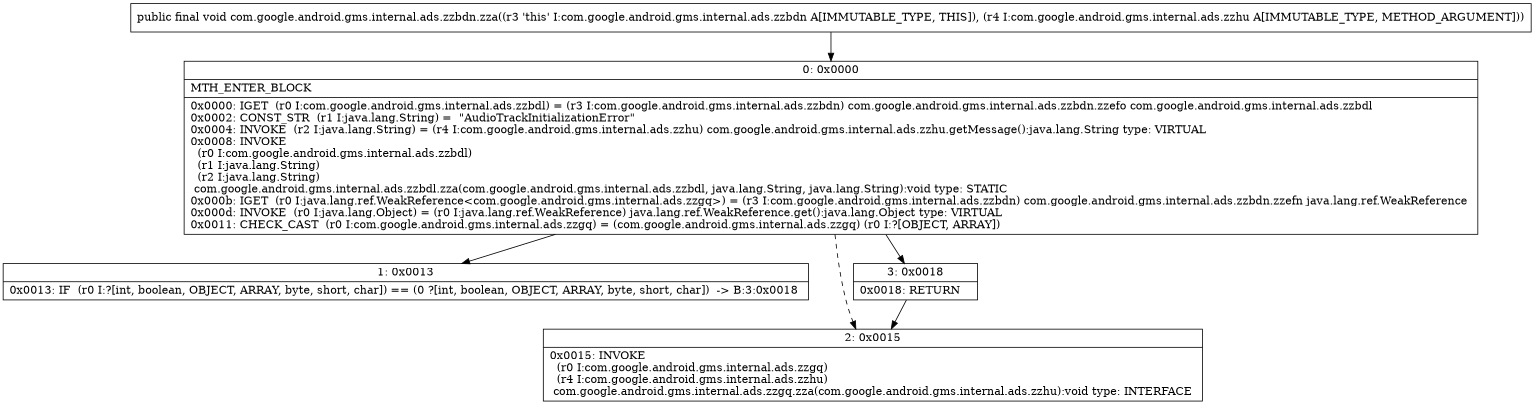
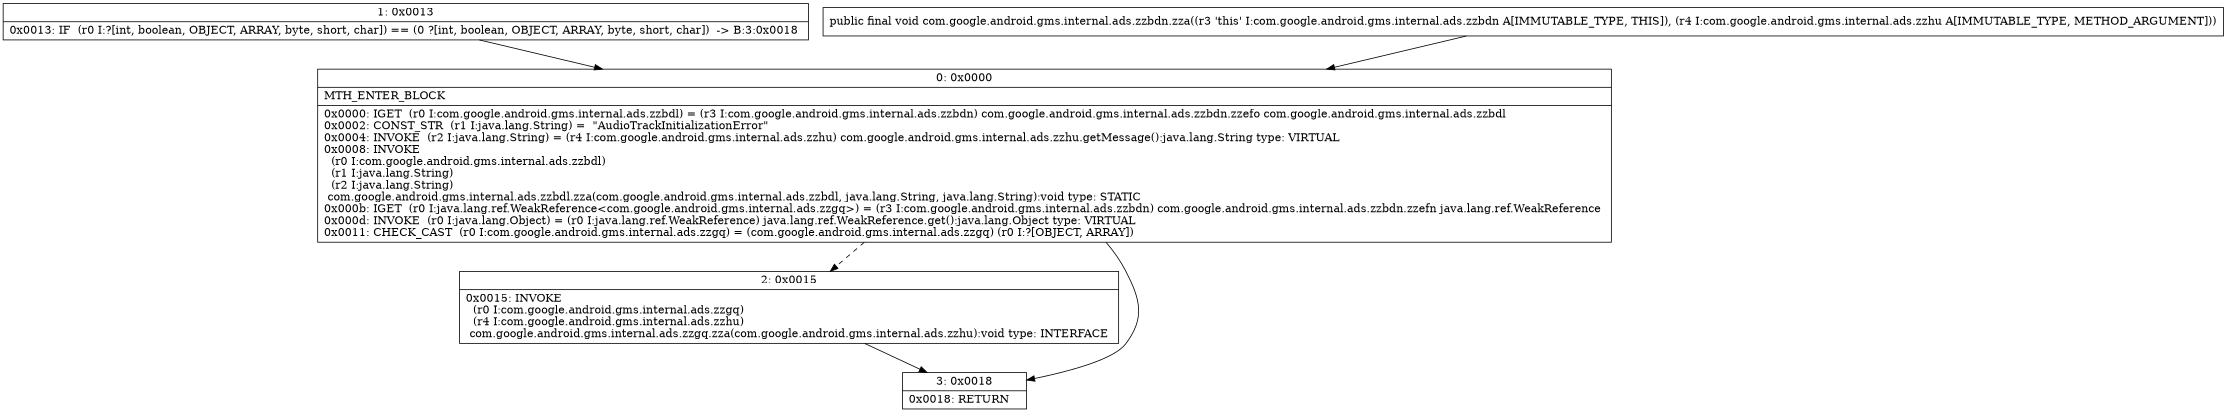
  digraph {
    node [shape=record]
    n1 [label="{0\:\ 0x0000|MTH_ENTER_BLOCK\l|0x0000: IGET  (r0 I:com.google.android.gms.internal.ads.zzbdl) = (r3 I:com.google.android.gms.internal.ads.zzbdn) com.google.android.gms.internal.ads.zzbdn.zzefo com.google.android.gms.internal.ads.zzbdl \l0x0002: CONST_STR  (r1 I:java.lang.String) =  \"AudioTrackInitializationError\" \l0x0004: INVOKE  (r2 I:java.lang.String) = (r4 I:com.google.android.gms.internal.ads.zzhu) com.google.android.gms.internal.ads.zzhu.getMessage():java.lang.String type: VIRTUAL \l0x0008: INVOKE  \l  (r0 I:com.google.android.gms.internal.ads.zzbdl)\l  (r1 I:java.lang.String)\l  (r2 I:java.lang.String)\l com.google.android.gms.internal.ads.zzbdl.zza(com.google.android.gms.internal.ads.zzbdl, java.lang.String, java.lang.String):void type: STATIC \l0x000b: IGET  (r0 I:java.lang.ref.WeakReference\<com.google.android.gms.internal.ads.zzgq\>) = (r3 I:com.google.android.gms.internal.ads.zzbdn) com.google.android.gms.internal.ads.zzbdn.zzefn java.lang.ref.WeakReference \l0x000d: INVOKE  (r0 I:java.lang.Object) = (r0 I:java.lang.ref.WeakReference) java.lang.ref.WeakReference.get():java.lang.Object type: VIRTUAL \l0x0011: CHECK_CAST  (r0 I:com.google.android.gms.internal.ads.zzgq) = (com.google.android.gms.internal.ads.zzgq) (r0 I:?[OBJECT, ARRAY]) \l}"]
    n2 [label="{1\:\ 0x0013|0x0013: IF  (r0 I:?[int, boolean, OBJECT, ARRAY, byte, short, char]) == (0 ?[int, boolean, OBJECT, ARRAY, byte, short, char])  \-\> B:3:0x0018 \l}"]
    n3 [label="{2\:\ 0x0015|0x0015: INVOKE  \l  (r0 I:com.google.android.gms.internal.ads.zzgq)\l  (r4 I:com.google.android.gms.internal.ads.zzhu)\l com.google.android.gms.internal.ads.zzgq.zza(com.google.android.gms.internal.ads.zzhu):void type: INTERFACE \l}"]
    n4 [label="{3\:\ 0x0018|0x0018: RETURN   \l}"]
    n5 [label="{public final void com.google.android.gms.internal.ads.zzbdn.zza((r3 'this' I:com.google.android.gms.internal.ads.zzbdn A[IMMUTABLE_TYPE, THIS]), (r4 I:com.google.android.gms.internal.ads.zzhu A[IMMUTABLE_TYPE, METHOD_ARGUMENT])) }"]
-   n1 -> n2
+   n2 -> n1
    n1 -> n3 [style=dashed]
    n1 -> n4
-   n4 -> n3
+   n3 -> n4
    n5 -> n1
  }
